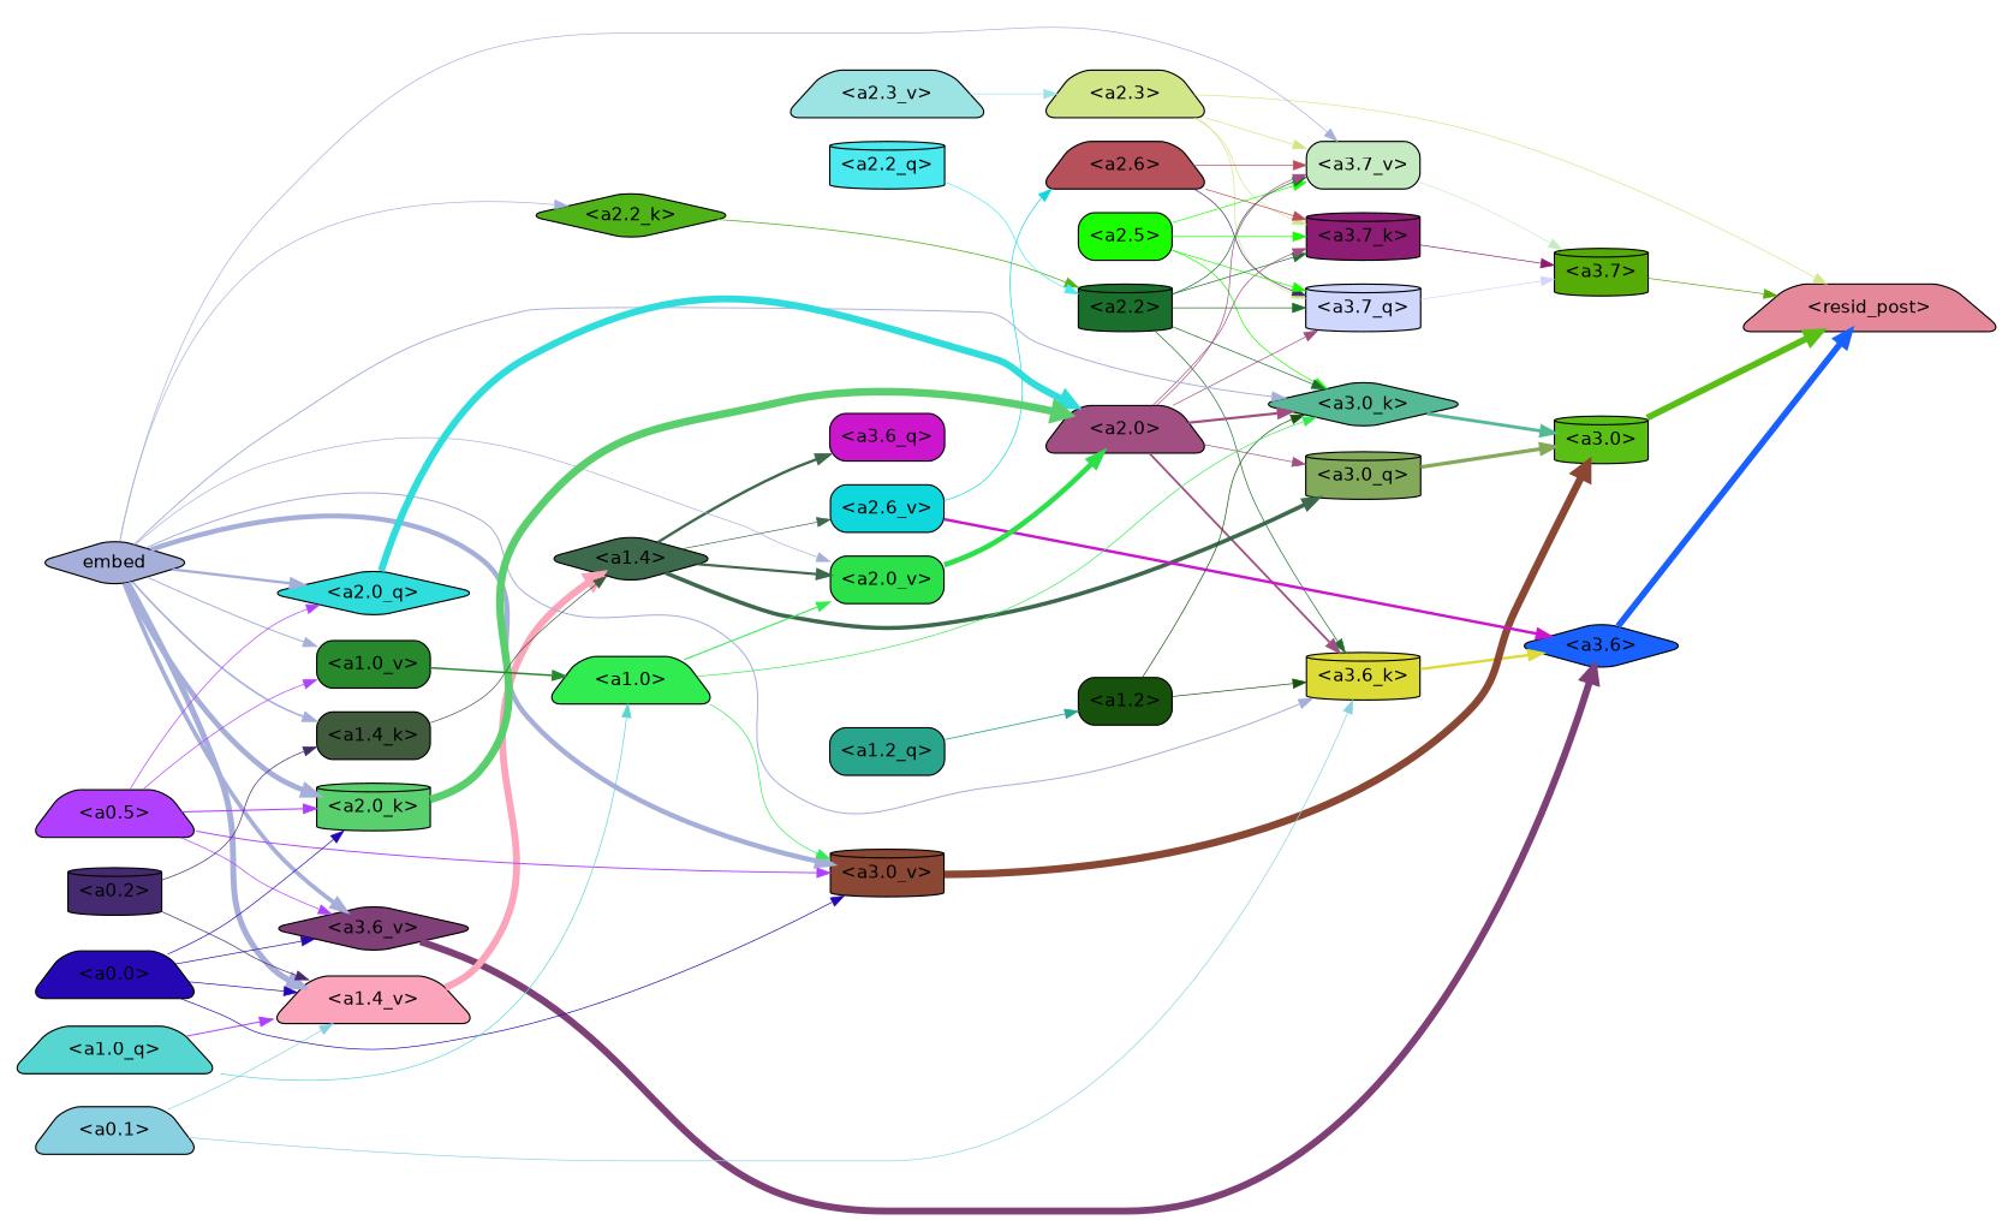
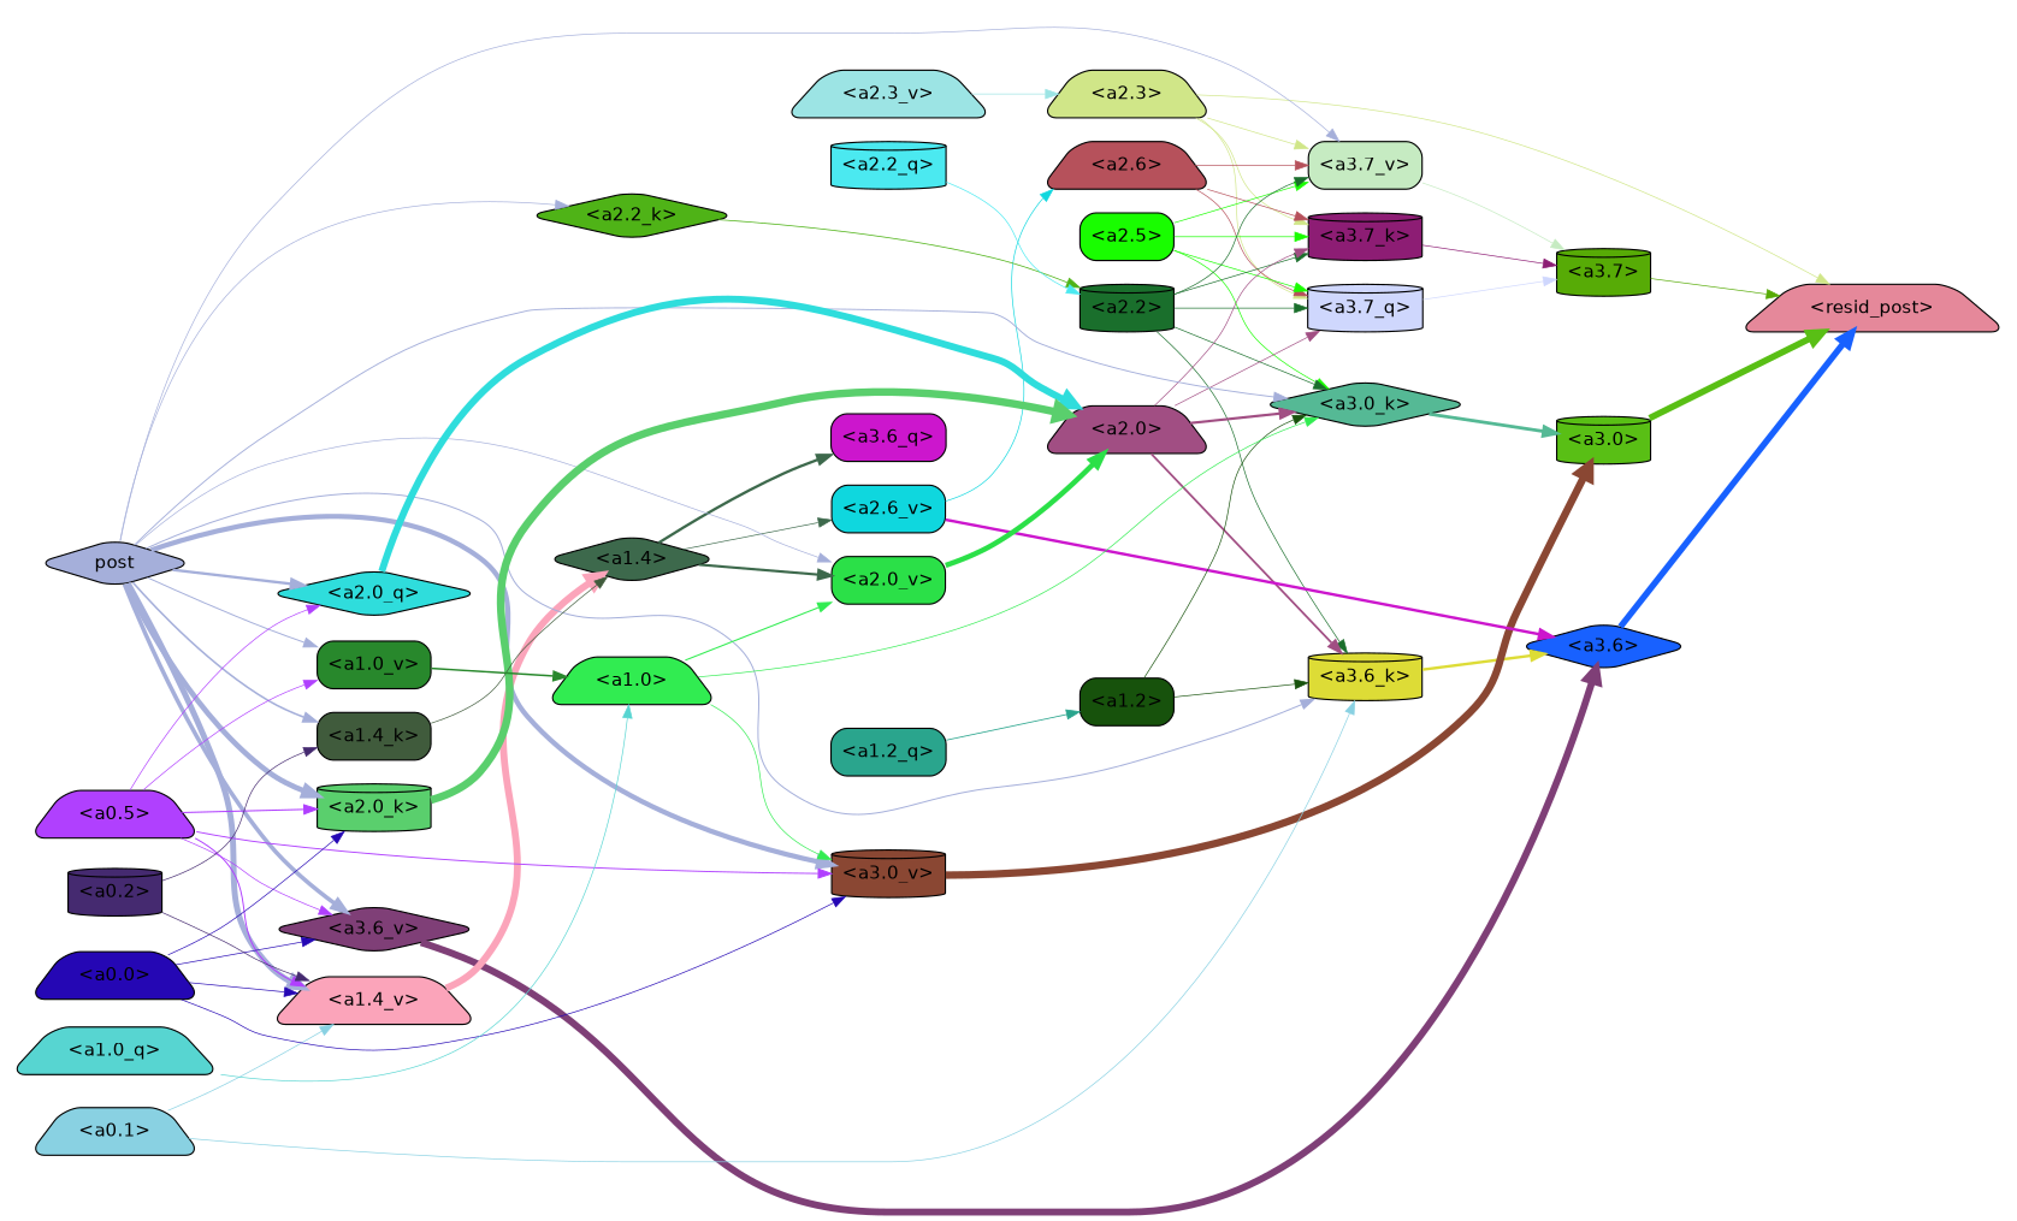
  strict digraph {
    rankdir=LR
    splines=true
    node [color=black fontname=Helvetica shape=cylinder style="filled, rounded"]
    edge [color="#a5afda" penwidth=0.6]
    "<a3.7>" [fillcolor="#57ab06"]
    "<resid_post>" [fillcolor="#e5889a" shape=trapezium]
    "<a3.6>" [fillcolor="#1861ff" shape=diamond]
    "<a3.0>" [fillcolor="#59bf15"]
    "<a2.3>" [fillcolor="#d0e688" shape=trapezium]
    "<a3.7_q>" [fillcolor="#cfd7fd"]
    "<a3.7_k>" [fillcolor="#8d1d74"]
    "<a3.7_v>" [fillcolor="#c6ebc2" shape=box]
    "<a3.6_q>" [fillcolor="#cc16cd" shape=box]
-   "<a3.0_q>" [fillcolor="#83aa5b"]
    "<a3.6_k>" [fillcolor="#dddc36"]
    "<a3.0_k>" [fillcolor="#55b995" shape=diamond]
    "<a3.6_v>" [fillcolor="#7f3f77" shape=diamond]
    "<a3.0_v>" [fillcolor="#8a4733"]
    "<a2.6>" [fillcolor="#b6515b" shape=trapezium]
    "<a2.5>" [fillcolor="#19fd00" shape=box]
    "<a2.2>" [fillcolor="#1a6f2c"]
    "<a2.0>" [fillcolor="#a14e83" shape=trapezium]
    "<a1.4>" [fillcolor="#3d694c" shape=diamond]
    "<a2.6_v>" [fillcolor="#0fd7de" shape=box]
    "<a2.0_v>" [fillcolor="#2be048" shape=box]
    "<a1.2>" [fillcolor="#17520c" shape=box]
    "<a0.1>" [fillcolor="#89d1e2" shape=trapezium]
    "<a1.4_v>" [fillcolor="#fba4ba" shape=trapezium]
-   embed [fillcolor="#a5afda" shape=diamond]
+   embed [fillcolor="#a5afda" shape=diamond label=post]
    "<a2.0_q>" [fillcolor="#2fdddc" shape=diamond]
    "<a2.2_k>" [fillcolor="#4fb317" shape=diamond]
    "<a2.0_k>" [fillcolor="#5acf6d"]
    "<a1.4_k>" [fillcolor="#405b3c" shape=box]
    "<a1.0_v>" [fillcolor="#28882c" shape=box]
    "<a1.0>" [fillcolor="#31ec51" shape=trapezium]
    "<a0.5>" [fillcolor="#b040fe" shape=trapezium]
    "<a0.0>" [fillcolor="#2507b4" shape=trapezium]
    "<a2.2_q>" [fillcolor="#4be9f0"]
    "<a2.3_v>" [fillcolor="#9ce4e4" shape=trapezium]
    "<a1.2_q>" [fillcolor="#2aa58d" shape=box]
    "<a1.0_q>" [fillcolor="#57d5d1" shape=trapezium]
    "<a0.2>" [fillcolor="#452a70"]
    "<a3.7>" -> "<resid_post>" [color="#57ab06"]
    "<a3.6>" -> "<resid_post>" [color="#1861ff" penwidth=4.751592040061951]
    "<a3.0>" -> "<resid_post>" [color="#59bf15" penwidth=4.904066681861877]
    "<a2.3>" -> "<resid_post>" [color="#d0e688"]
    "<a2.3>" -> "<a3.7_q>" [color="#d0e688"]
    "<a2.3>" -> "<a3.7_k>" [color="#d0e688" penwidth=0.6069068089127541]
    "<a2.3>" -> "<a3.7_v>" [color="#d0e688"]
    "<a3.7_q>" -> "<a3.7>" [color="#cfd7fd"]
    "<a3.7_k>" -> "<a3.7>" [color="#8d1d74"]
    "<a3.7_v>" -> "<a3.7>" [color="#c6ebc2"]
-   "<a3.0_q>" -> "<a3.0>" [color="#83aa5b" penwidth=2.870753765106201]
    "<a3.6_k>" -> "<a3.6>" [color="#dddc36" penwidth=2.13908451795578]
    "<a3.0_k>" -> "<a3.0>" [color="#55b995" penwidth=2.520303964614868]
    "<a3.6_v>" -> "<a3.6>" [color="#7f3f77" penwidth=5.297133803367615]
    "<a3.0_v>" -> "<a3.0>" [color="#8a4733" penwidth=5.680712580680847]
-   "<a2.6>" -> "<a3.7_q>" [color="#452a70"]
+   "<a2.6>" -> "<a3.7_q>" [color="#b6515b"]
    "<a2.6>" -> "<a3.7_k>" [color="#b6515b"]
    "<a2.6>" -> "<a3.7_v>" [color="#b6515b"]
    "<a2.5>" -> "<a3.7_q>" [color="#19fd00"]
    "<a2.5>" -> "<a3.7_k>" [color="#19fd00"]
    "<a2.5>" -> "<a3.7_v>" [color="#19fd00"]
    "<a2.5>" -> "<a3.0_k>" [color="#19fd00"]
    "<a2.2>" -> "<a3.7_q>" [color="#1a6f2c"]
    "<a2.2>" -> "<a3.7_k>" [color="#1a6f2c"]
    "<a2.2>" -> "<a3.7_v>" [color="#1a6f2c"]
    "<a2.2>" -> "<a3.6_k>" [color="#1a6f2c"]
    "<a2.2>" -> "<a3.0_k>" [color="#1a6f2c"]
    "<a2.0>" -> "<a3.7_q>" [color="#a14e83"]
    "<a2.0>" -> "<a3.7_k>" [color="#a14e83"]
-   "<a2.0>" -> "<a3.7_v>" [color="#a14e83"]
-   "<a2.0>" -> "<a3.0_q>" [color="#a14e83"]
    "<a2.0>" -> "<a3.6_k>" [color="#a14e83" penwidth=1.564806342124939]
    "<a2.0>" -> "<a3.0_k>" [color="#a14e83" penwidth=1.9353990852832794]
    "<a1.4>" -> "<a3.6_q>" [color="#3d694c" penwidth=2.0727532356977463]
-   "<a1.4>" -> "<a3.0_q>" [color="#3d694c" penwidth=3.1279823780059814]
    "<a1.4>" -> "<a2.6_v>" [color="#3d694c"]
    "<a1.4>" -> "<a2.0_v>" [color="#3d694c" penwidth=1.9170897603034973]
    "<a2.6_v>" -> "<a3.6>" [color="#cc16cd" penwidth=2.160832464694977]
    "<a2.6_v>" -> "<a2.6>" [color="#0fd7de"]
    "<a2.0_v>" -> "<a2.0>" [color="#2be048" penwidth=3.9621697664260864]
    "<a1.2>" -> "<a3.6_k>" [color="#17520c"]
    "<a1.2>" -> "<a3.0_k>" [color="#17520c"]
    "<a0.1>" -> "<a3.6_k>" [color="#89d1e2"]
    "<a0.1>" -> "<a1.4_v>" [color="#89d1e2" penwidth=0.6202214732766151]
    "<a1.4_v>" -> "<a1.4>" [color="#fba4ba" penwidth=5.280138969421387]
    embed -> "<a3.7_v>"
    embed -> "<a3.6_k>" [penwidth=0.8915999233722687]
    embed -> "<a3.0_k>" [penwidth=0.832088902592659]
    embed -> "<a3.6_v>" [penwidth=3.1840110421180725]
    embed -> "<a3.0_v>" [penwidth=3.8132747188210487]
    embed -> "<a2.0_v>"
    embed -> "<a1.4_v>" [penwidth=4.4888065457344055]
    embed -> "<a2.0_q>" [penwidth=2.084651827812195]
    embed -> "<a2.2_k>"
    embed -> "<a2.0_k>" [penwidth=4.084526404738426]
    embed -> "<a1.4_k>" [penwidth=1.3912410736083984]
    embed -> "<a1.0_v>" [penwidth=0.8796700537204742]
    "<a2.0_q>" -> "<a2.0>" [color="#2fdddc" penwidth=5.29856276512146]
    "<a2.2_k>" -> "<a2.2>" [color="#4fb317" penwidth=0.6722683310508728]
    "<a2.0_k>" -> "<a2.0>" [color="#5acf6d" penwidth=5.859246134757996]
    "<a1.4_k>" -> "<a1.4>" [color="#405b3c"]
    "<a1.0_v>" -> "<a1.0>" [color="#28882c" penwidth=1.318962275981903]
    "<a1.0>" -> "<a3.0_k>" [color="#31ec51"]
    "<a1.0>" -> "<a3.0_v>" [color="#31ec51"]
    "<a1.0>" -> "<a2.0_v>" [color="#31ec51" penwidth=0.9450988052412868]
    "<a0.5>" -> "<a3.6_v>" [color="#b040fe"]
    "<a0.5>" -> "<a3.0_v>" [color="#b040fe" penwidth=0.8331108838319778]
-   "<a1.0_q>" -> "<a1.4_v>" [color="#b040fe" penwidth=0.8757842034101486]
+   "<a0.5>" -> "<a1.4_v>" [color="#b040fe" penwidth=0.8757842034101486]
    "<a0.5>" -> "<a2.0_q>" [color="#b040fe"]
    "<a0.5>" -> "<a2.0_k>" [color="#b040fe" penwidth=0.9412797391414642]
    "<a0.5>" -> "<a1.0_v>" [color="#b040fe"]
    "<a0.0>" -> "<a3.6_v>" [color="#2507b4"]
    "<a0.0>" -> "<a3.0_v>" [color="#2507b4"]
    "<a0.0>" -> "<a1.4_v>" [color="#2507b4"]
    "<a0.0>" -> "<a2.0_k>" [color="#2507b4"]
    "<a2.2_q>" -> "<a2.2>" [color="#4be9f0"]
    "<a2.3_v>" -> "<a2.3>" [color="#9ce4e4"]
    "<a1.2_q>" -> "<a1.2>" [color="#2aa58d" penwidth=0.7185482024215162]
    "<a1.0_q>" -> "<a1.0>" [color="#57d5d1"]
    "<a0.2>" -> "<a1.4_v>" [color="#452a70"]
    "<a0.2>" -> "<a1.4_k>" [color="#452a70"]
  }
